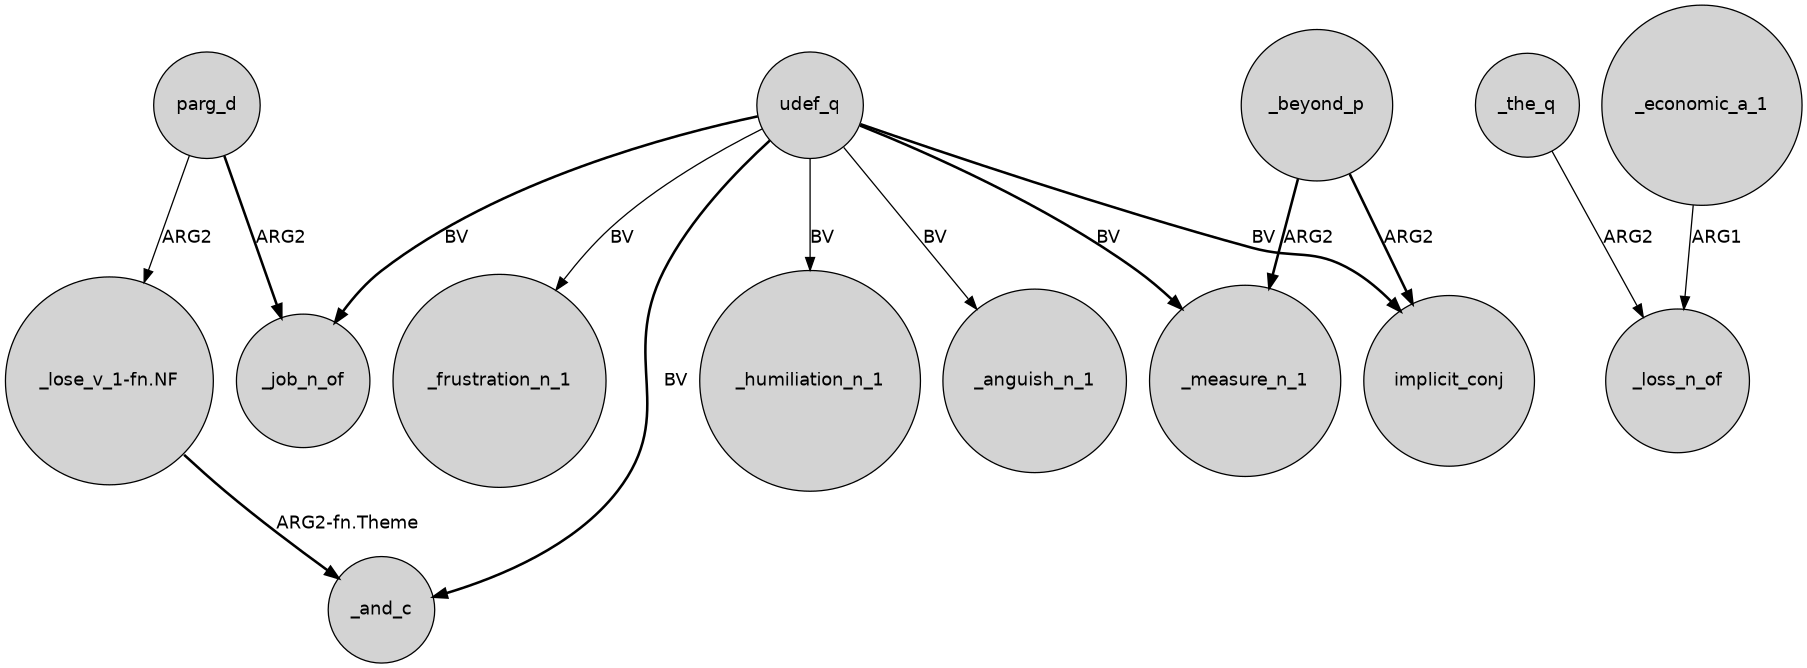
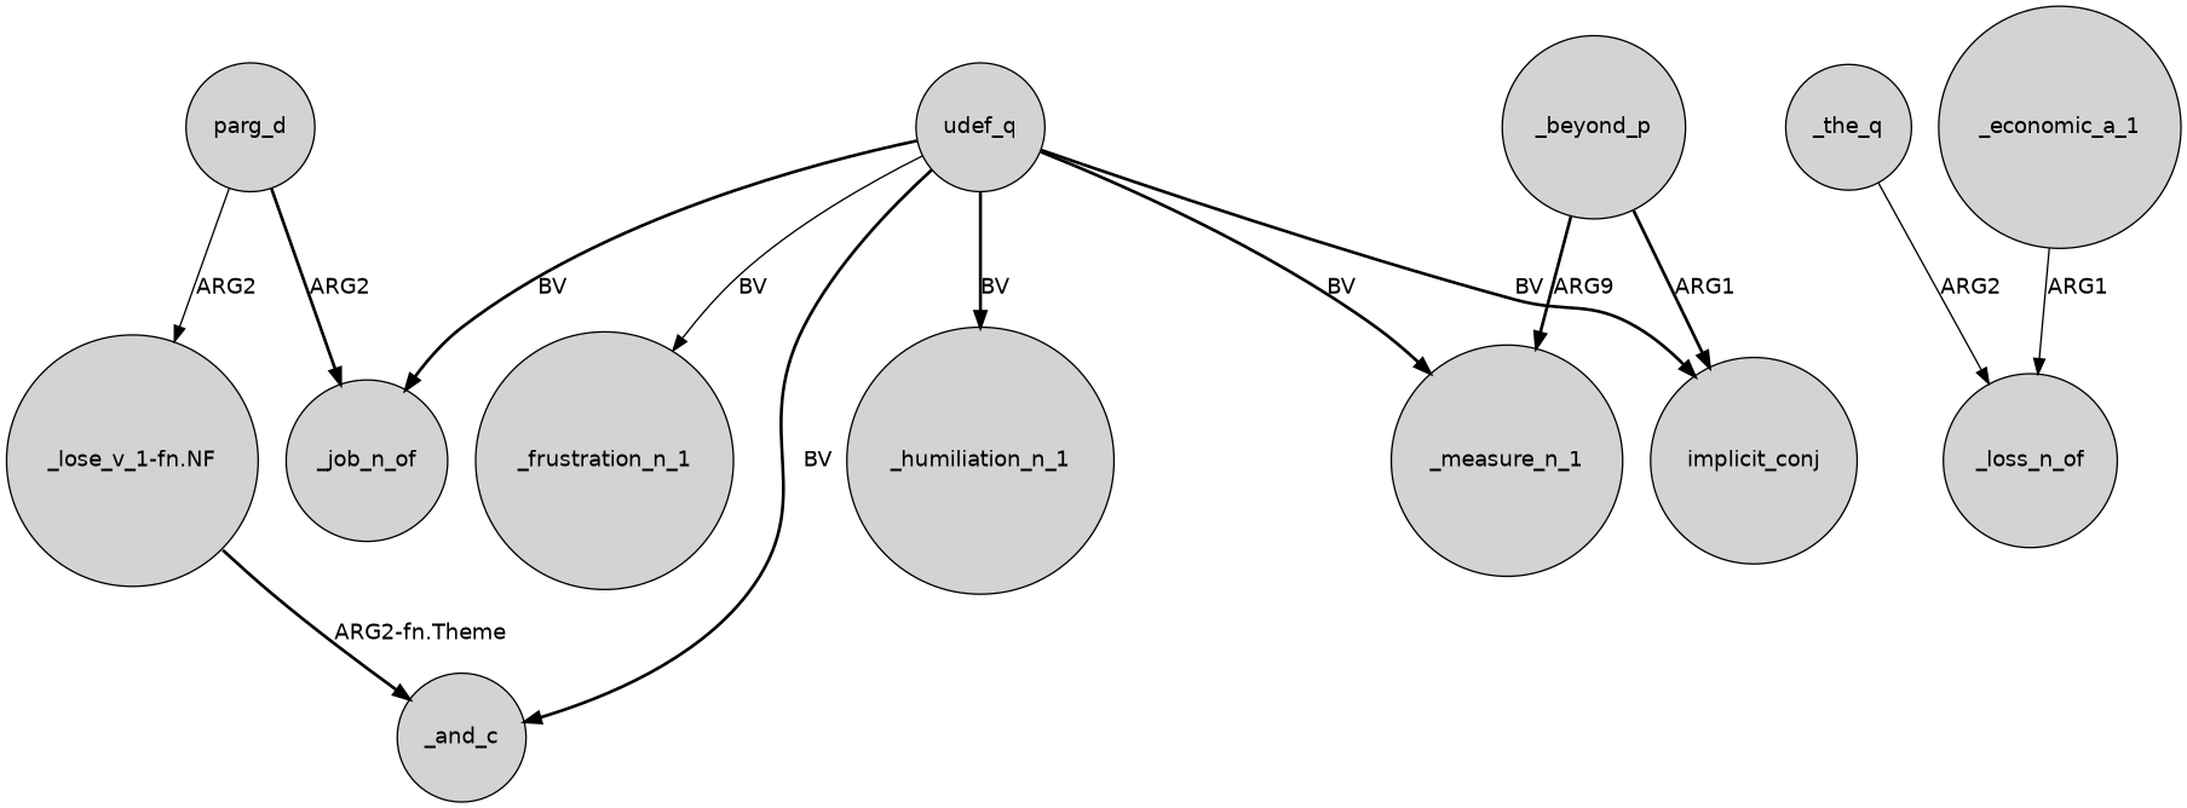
  digraph {
    fontname="DejaVu Sans"
    node [fontname="DejaVu Sans" shape=circle style=filled]
    edge [fontname="DejaVu Sans" style=bold]
    "_lose_v_1-fn.NF"
    _and_c
    parg_d
    _job_n_of
    _beyond_p
    _measure_n_1
    implicit_conj
    udef_q
    _humiliation_n_1
-   _anguish_n_1
    _frustration_n_1
    _the_q
    _loss_n_of
    _economic_a_1
    "_lose_v_1-fn.NF" -> _and_c [label="ARG2-fn.Theme"]
    parg_d -> "_lose_v_1-fn.NF" [label=ARG2 style=solid]
    parg_d -> _job_n_of [label=ARG2]
-   _beyond_p -> _measure_n_1 [label=ARG2]
-   _beyond_p -> implicit_conj [label=ARG2]
+   _beyond_p -> _measure_n_1 [label=ARG9]
+   _beyond_p -> implicit_conj [label=ARG1]
    udef_q -> _and_c [label=BV]
    udef_q -> _job_n_of [label=BV]
    udef_q -> _measure_n_1 [label=BV]
    udef_q -> implicit_conj [label=BV]
-   udef_q -> _humiliation_n_1 [label=BV style=solid]
-   udef_q -> _anguish_n_1 [label=BV style=solid]
+   udef_q -> _humiliation_n_1 [label=BV]
    udef_q -> _frustration_n_1 [label=BV style=solid]
    _the_q -> _loss_n_of [label=ARG2 style=solid]
    _economic_a_1 -> _loss_n_of [label=ARG1 style=solid]
  }
